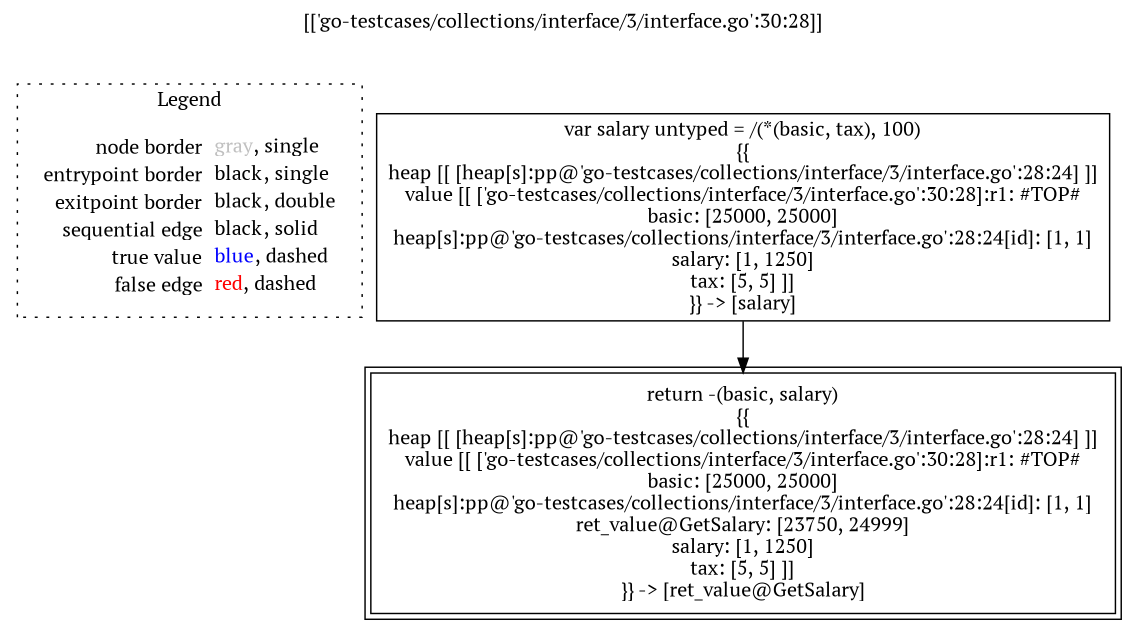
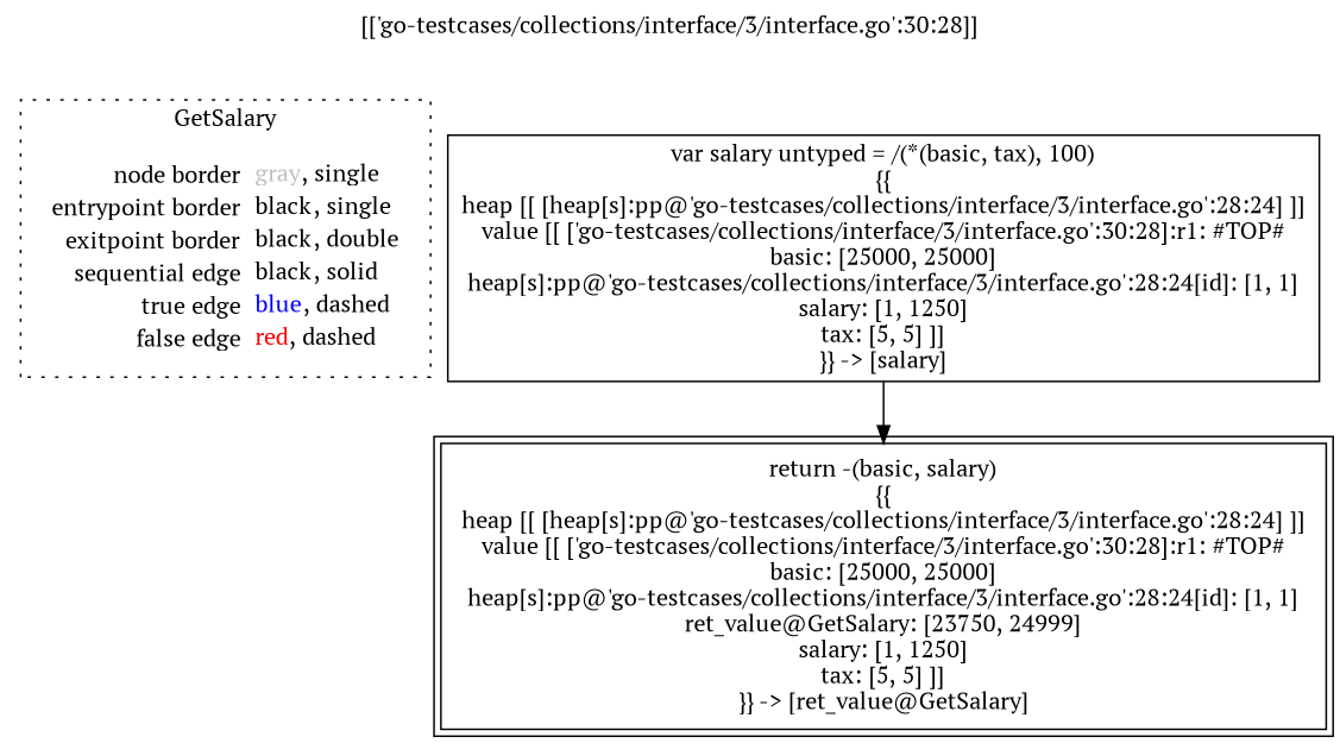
  digraph {
    label="[['go-testcases/collections/interface/3/interface.go':30:28]]"
    labelloc=t
    fontname="PT Serif"
    node [shape=rect fontname="PT Serif" color=black]
-   n1 [label=<<table border="0" cellpadding="2" cellspacing="0" cellborder="0"><tr><td align="right">node border&nbsp;</td><td align="left"><font color="gray">gray</font>, single</td></tr><tr><td align="right">entrypoint border&nbsp;</td><td align="left"><font color="black">black</font>, single</td></tr><tr><td align="right">exitpoint border&nbsp;</td><td align="left"><font color="black">black</font>, double</td></tr><tr><td align="right">sequential edge&nbsp;</td><td align="left"><font color="black">black</font>, solid</td></tr><tr><td align="right">true value&nbsp;</td><td align="left"><font color="blue">blue</font>, dashed</td></tr><tr><td align="right">false edge&nbsp;</td><td align="left"><font color="red">red</font>, dashed</td></tr></table>> shape=plaintext color=""]
+   n1 [label=<<table border="0" cellpadding="2" cellspacing="0" cellborder="0"><tr><td align="right">node border&nbsp;</td><td align="left"><font color="gray">gray</font>, single</td></tr><tr><td align="right">entrypoint border&nbsp;</td><td align="left"><font color="black">black</font>, single</td></tr><tr><td align="right">exitpoint border&nbsp;</td><td align="left"><font color="black">black</font>, double</td></tr><tr><td align="right">sequential edge&nbsp;</td><td align="left"><font color="black">black</font>, solid</td></tr><tr><td align="right">true edge&nbsp;</td><td align="left"><font color="blue">blue</font>, dashed</td></tr><tr><td align="right">false edge&nbsp;</td><td align="left"><font color="red">red</font>, dashed</td></tr></table>> shape=plaintext color=""]
    n2 [label=<var salary untyped = /(*(basic, tax), 100)<BR/>{{<BR/>heap [[ [heap[s]:pp@'go-testcases/collections/interface/3/interface.go':28:24] ]]<BR/>value [[ ['go-testcases/collections/interface/3/interface.go':30:28]:r1: #TOP#<BR/>basic: [25000, 25000]<BR/>heap[s]:pp@'go-testcases/collections/interface/3/interface.go':28:24[id]: [1, 1]<BR/>salary: [1, 1250]<BR/>tax: [5, 5] ]]<BR/>}} -&gt; [salary]>]
    n3 [label=<return -(basic, salary)<BR/>{{<BR/>heap [[ [heap[s]:pp@'go-testcases/collections/interface/3/interface.go':28:24] ]]<BR/>value [[ ['go-testcases/collections/interface/3/interface.go':30:28]:r1: #TOP#<BR/>basic: [25000, 25000]<BR/>heap[s]:pp@'go-testcases/collections/interface/3/interface.go':28:24[id]: [1, 1]<BR/>ret_value@GetSalary: [23750, 24999]<BR/>salary: [1, 1250]<BR/>tax: [5, 5] ]]<BR/>}} -&gt; [ret_value@GetSalary]> peripheries=2]
    subgraph cluster_1 {
-     label=Legend
+     label=GetSalary
      style=dotted
      n1
    }
    n2 -> n3 [color=black fontname="PT Serif"]
  }
